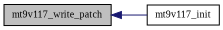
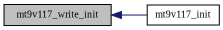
  digraph {
    rankdir=LR
    fontname="Liberation Serif"
    node [color=black fontname="Liberation Serif" fontsize=10 shape=record style=filled]
-   n1 [fillcolor=grey75 fontcolor=black height=0.2 label=mt9v117_write_patch width=0.4]
+   n1 [fillcolor=grey75 fontcolor=black height=0.2 label=mt9v117_write_init width=0.4]
    n2 [fillcolor=white height=0.2 label=mt9v117_init width=0.4]
    n1 -> n2 [color=midnightblue dir=back fontname="Liberation Serif" fontsize=10 labelfontname=FreeSans labelfontsize=10 style=solid]
  }
